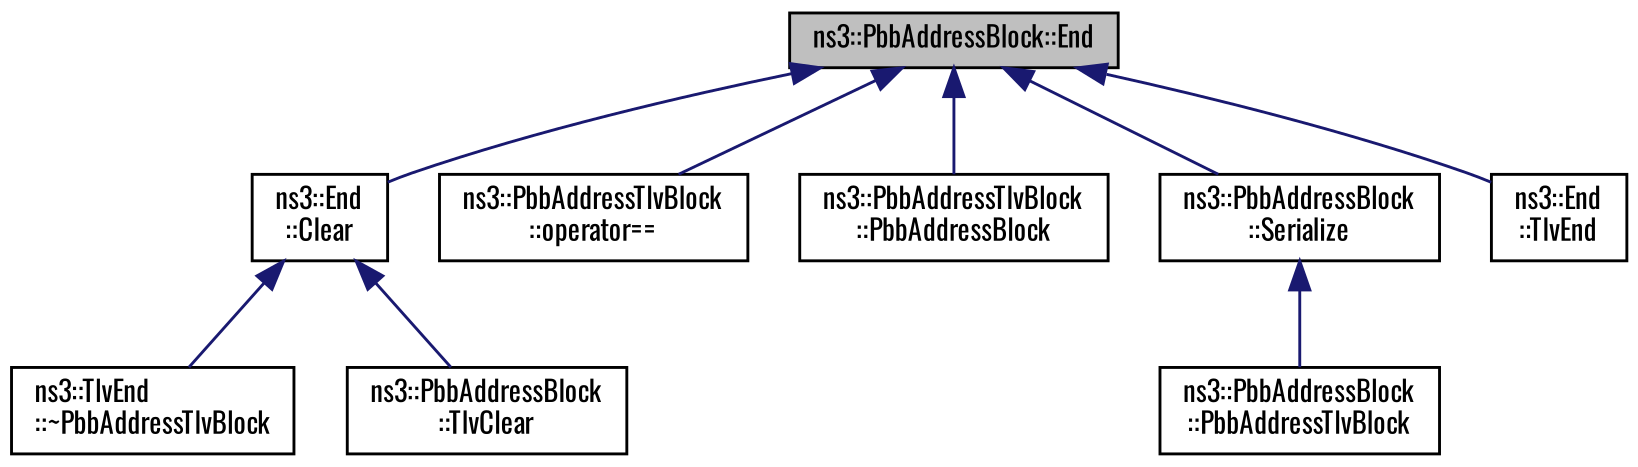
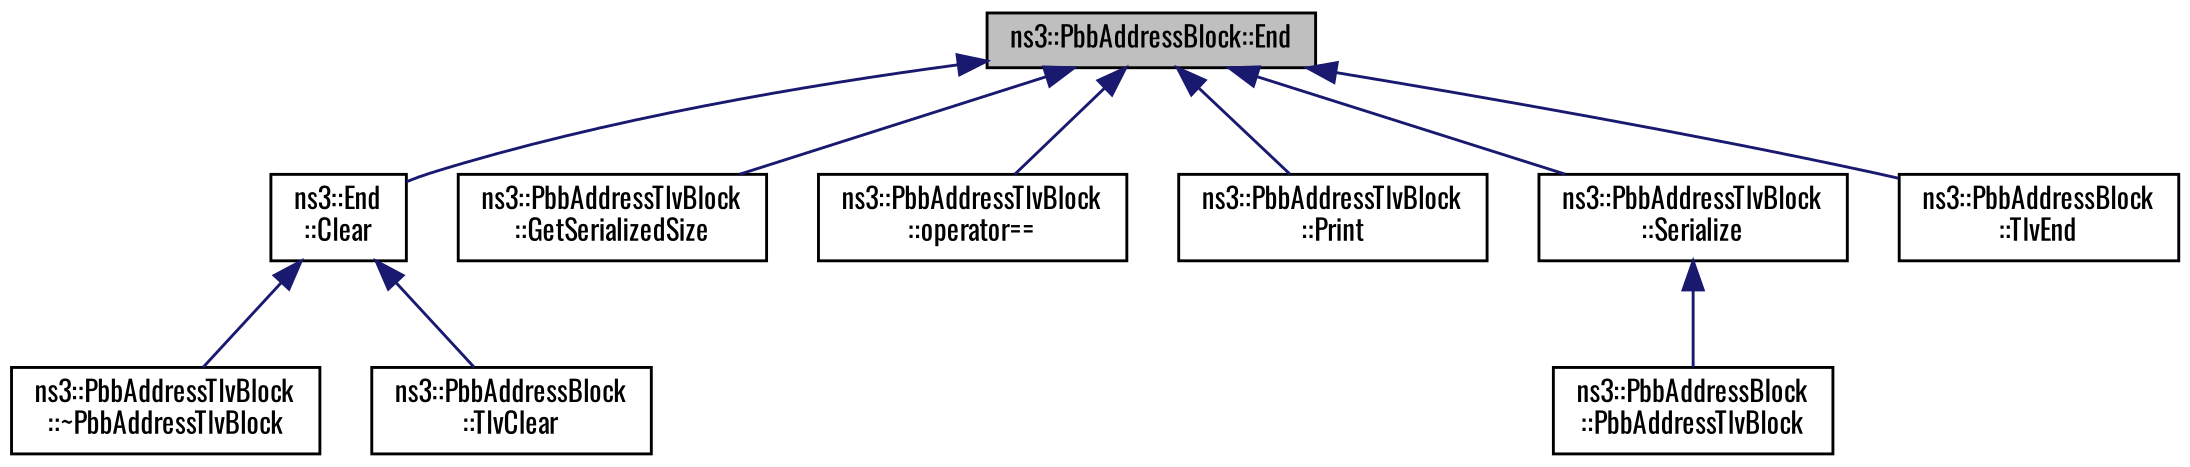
  digraph {
    fontname=Oswald
    rankdir=TB
    node [color=black fillcolor=white fontname=Oswald fontsize=10 shape=record style=filled]
    edge [color=midnightblue dir=back fontname=Oswald fontsize=10 labelfontname=Helvetica labelfontsize=10 style=solid]
    n1 [fillcolor=grey75 fontcolor=black height=0.2 label="ns3::PbbAddressBlock::End" width=0.4]
    n2 [height=0.2 label="ns3::End\l::Clear" width=0.4]
+   n3 [height=0.2 label="ns3::PbbAddressTlvBlock\l::GetSerializedSize" width=0.4]
    n4 [height=0.2 label="ns3::PbbAddressTlvBlock\l::operator==" width=0.4]
-   n5 [height=0.2 label="ns3::PbbAddressTlvBlock\l::PbbAddressBlock" width=0.4]
-   n6 [height=0.2 label="ns3::PbbAddressBlock\l::Serialize" width=0.4]
-   n7 [height=0.2 label="ns3::End\l::TlvEnd" width=0.4]
-   n8 [height=0.2 label="ns3::TlvEnd\l::~PbbAddressTlvBlock" width=0.4]
+   n5 [height=0.2 label="ns3::PbbAddressTlvBlock\l::Print" width=0.4]
+   n6 [height=0.2 label="ns3::PbbAddressTlvBlock\l::Serialize" width=0.4]
+   n7 [height=0.2 label="ns3::PbbAddressBlock\l::TlvEnd" width=0.4]
+   n8 [height=0.2 label="ns3::PbbAddressTlvBlock\l::~PbbAddressTlvBlock" width=0.4]
    n9 [height=0.2 label="ns3::PbbAddressBlock\l::TlvClear" width=0.4]
    n10 [height=0.2 label="ns3::PbbAddressBlock\l::PbbAddressTlvBlock" width=0.4]
    n1 -> n2
+   n1 -> n3
    n1 -> n4
    n1 -> n5
    n1 -> n6
    n1 -> n7
    n2 -> n8
    n2 -> n9
    n6 -> n10
  }
